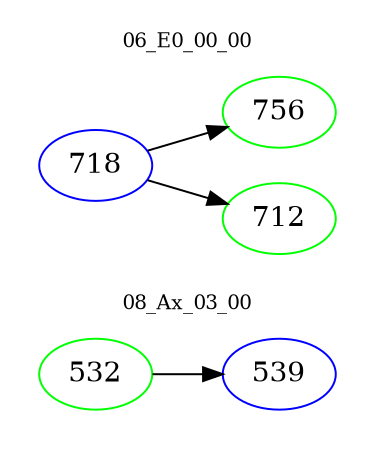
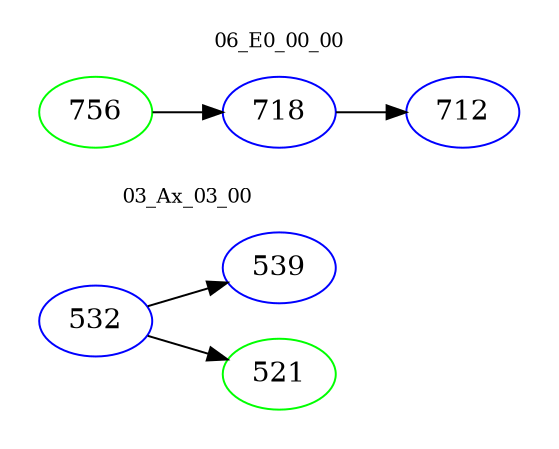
  digraph {
    rankdir=LR
    node [color=blue]
    edge [color=black]
-   n1 [color=green label=532]
+   n1 [label=532]
+   n2 [color=green label=521]
    n3 [label=539]
    n4 [label=718]
-   n5 [color=green label=712]
+   n5 [label=712]
    n6 [color=green label=756]
    subgraph cluster_1 {
      color=white
      fontsize=10
-     label="08_Ax_03_00"
+     label="03_Ax_03_00"
      n1
+     n2
      n3
    }
    subgraph cluster_2 {
      color=white
      fontsize=10
      label="06_E0_00_00"
      n4
      n5
      n6
    }
+   n1 -> n2
    n1 -> n3
    n4 -> n5
-   n4 -> n6
+   n6 -> n4
  }
